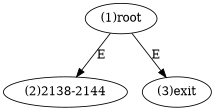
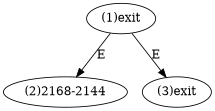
  digraph {
-   n1 [label="(1)root"]
-   n2 [label="(2)2138-2144"]
+   n1 [label="(1)exit"]
+   n2 [label="(2)2168-2144"]
    n3 [label="(3)exit"]
    n1 -> n2 [label=E]
    n1 -> n3 [label=E]
  }
